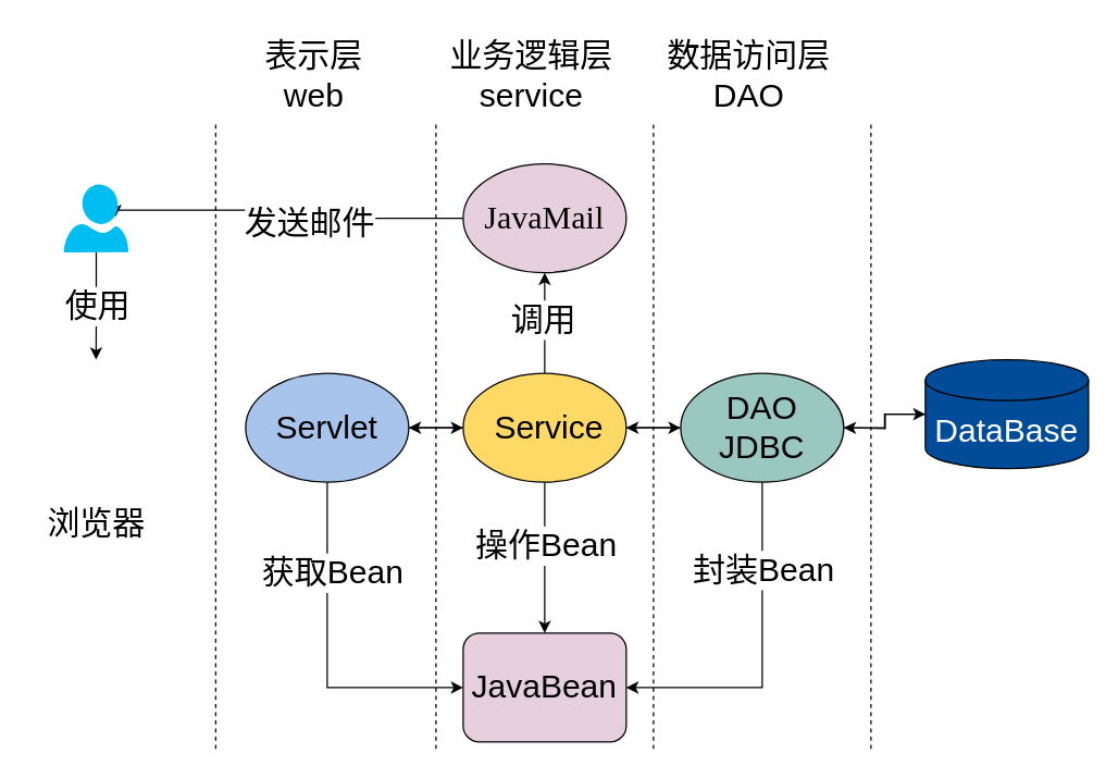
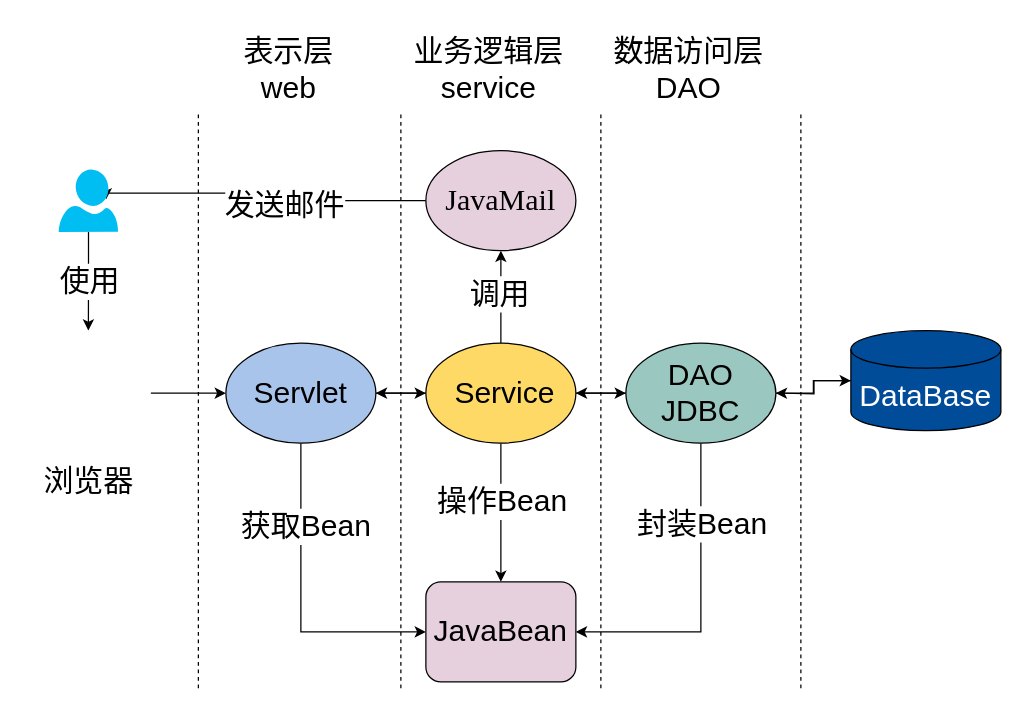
  <mxCell id="0" />
  <mxCell id="1" parent="0" />
+ <mxCell id="2" style="edgeStyle=orthogonalEdgeStyle;rounded=0;orthogonalLoop=1;jettySize=auto;html=1;entryX=0;entryY=0.5;entryDx=0;entryDy=0;labelBackgroundColor=#3399FF;labelBorderColor=#3399FF;fontSize=24;fontColor=#FFFFFF;fillColor=#3399FF;" edge="1" parent="1" source="3" target="11"><mxGeometry relative="1" as="geometry" /></mxCell>
  <mxCell id="3" value="&lt;font style=&quot;font-size: 24px;&quot;&gt;浏览器&lt;/font&gt;" style="shape=image;html=1;verticalAlign=top;verticalLabelPosition=bottom;labelBackgroundColor=#ffffff;imageAspect=0;aspect=fixed;image=https://cdn1.iconfinder.com/data/icons/famous-brand-apps/100/_-06-128.png" vertex="1" parent="1"><mxGeometry x="20" y="264" width="100" height="100" as="geometry" /></mxCell>
  <mxCell id="4" value="" style="endArrow=none;dashed=1;html=1;rounded=0;fontSize=24;fontColor=#000000;labelBackgroundColor=#3399FF;fillColor=#3399FF;labelBorderColor=#3399FF;" edge="1" parent="1"><mxGeometry width="50" height="50" relative="1" as="geometry"><mxPoint x="158" y="550" as="sourcePoint" /><mxPoint x="158" y="90" as="targetPoint" /></mxGeometry></mxCell>
  <mxCell id="5" value="" style="endArrow=none;dashed=1;html=1;rounded=0;fontSize=24;fontColor=#000000;labelBackgroundColor=#3399FF;fillColor=#3399FF;labelBorderColor=#3399FF;" edge="1" parent="1"><mxGeometry width="50" height="50" relative="1" as="geometry"><mxPoint x="320" y="550" as="sourcePoint" /><mxPoint x="320" y="90" as="targetPoint" /></mxGeometry></mxCell>
  <mxCell id="6" value="" style="endArrow=none;dashed=1;html=1;rounded=0;fontSize=24;fontColor=#000000;labelBackgroundColor=#3399FF;fillColor=#3399FF;labelBorderColor=#3399FF;" edge="1" parent="1"><mxGeometry width="50" height="50" relative="1" as="geometry"><mxPoint x="480" y="550" as="sourcePoint" /><mxPoint x="480" y="90" as="targetPoint" /></mxGeometry></mxCell>
  <mxCell id="7" value="" style="endArrow=none;dashed=1;html=1;rounded=0;fontSize=24;fontColor=#000000;labelBackgroundColor=#3399FF;fillColor=#3399FF;labelBorderColor=#3399FF;" edge="1" parent="1"><mxGeometry width="50" height="50" relative="1" as="geometry"><mxPoint x="640" y="550" as="sourcePoint" /><mxPoint x="640" y="90" as="targetPoint" /></mxGeometry></mxCell>
  <mxCell id="8" style="edgeStyle=orthogonalEdgeStyle;rounded=0;orthogonalLoop=1;jettySize=auto;html=1;entryX=0;entryY=0.5;entryDx=0;entryDy=0;labelBackgroundColor=#3399FF;labelBorderColor=#3399FF;fontSize=24;fontColor=#FFFFFF;fillColor=#3399FF;" edge="1" parent="1" source="11" target="18"><mxGeometry relative="1" as="geometry" /></mxCell>
  <mxCell id="9" style="edgeStyle=orthogonalEdgeStyle;rounded=0;orthogonalLoop=1;jettySize=auto;html=1;entryX=0;entryY=0.5;entryDx=0;entryDy=0;labelBackgroundColor=#3399FF;labelBorderColor=#3399FF;fontSize=24;fontColor=#000000;fillColor=#3399FF;" edge="1" parent="1" source="11" target="29"><mxGeometry relative="1" as="geometry"><Array as="points"><mxPoint x="240" y="505" /></Array></mxGeometry></mxCell>
  <mxCell id="10" value="获取Bean" style="edgeLabel;html=1;align=center;verticalAlign=middle;resizable=0;points=[];fontSize=24;fontColor=#000000;" vertex="1" connectable="0" parent="9"><mxGeometry x="-0.283" y="3" relative="1" as="geometry"><mxPoint y="-24" as="offset" /></mxGeometry></mxCell>
  <mxCell id="11" value="Servlet" style="ellipse;whiteSpace=wrap;html=1;fontSize=24;fontColor=#000000;fillColor=#A9C4EB;" vertex="1" parent="1"><mxGeometry x="180" y="274" width="120" height="80" as="geometry" /></mxCell>
  <mxCell id="12" style="edgeStyle=orthogonalEdgeStyle;rounded=0;orthogonalLoop=1;jettySize=auto;html=1;entryX=1;entryY=0.5;entryDx=0;entryDy=0;labelBackgroundColor=#3399FF;labelBorderColor=#3399FF;fontSize=24;fontColor=#FFFFFF;fillColor=#3399FF;" edge="1" parent="1" source="18" target="11"><mxGeometry relative="1" as="geometry" /></mxCell>
  <mxCell id="13" style="edgeStyle=orthogonalEdgeStyle;rounded=0;orthogonalLoop=1;jettySize=auto;html=1;entryX=0;entryY=0.5;entryDx=0;entryDy=0;labelBackgroundColor=#3399FF;labelBorderColor=#3399FF;fontSize=24;fontColor=#FFFFFF;fillColor=#3399FF;" edge="1" parent="1" source="18" target="23"><mxGeometry relative="1" as="geometry" /></mxCell>
  <mxCell id="14" style="edgeStyle=orthogonalEdgeStyle;rounded=0;orthogonalLoop=1;jettySize=auto;html=1;entryX=0.5;entryY=0;entryDx=0;entryDy=0;labelBackgroundColor=#3399FF;labelBorderColor=#3399FF;fontSize=24;fontColor=#000000;fillColor=#3399FF;" edge="1" parent="1" source="18" target="29"><mxGeometry relative="1" as="geometry" /></mxCell>
  <mxCell id="15" value="操作Bean" style="edgeLabel;html=1;align=center;verticalAlign=middle;resizable=0;points=[];fontSize=24;fontColor=#000000;" vertex="1" connectable="0" parent="14"><mxGeometry x="0.296" y="-2" relative="1" as="geometry"><mxPoint x="2" y="-26" as="offset" /></mxGeometry></mxCell>
  <mxCell id="16" style="edgeStyle=orthogonalEdgeStyle;rounded=0;orthogonalLoop=1;jettySize=auto;html=1;entryX=0.5;entryY=1;entryDx=0;entryDy=0;labelBackgroundColor=#3399FF;labelBorderColor=#3399FF;fontSize=24;fontColor=#000000;fillColor=#3399FF;" edge="1" parent="1" source="18" target="32"><mxGeometry relative="1" as="geometry" /></mxCell>
  <mxCell id="17" value="调用" style="edgeLabel;html=1;align=center;verticalAlign=middle;resizable=0;points=[];fontSize=24;fontColor=#000000;" vertex="1" connectable="0" parent="16"><mxGeometry x="0.091" y="2" relative="1" as="geometry"><mxPoint as="offset" /></mxGeometry></mxCell>
  <mxCell id="18" value="&amp;nbsp;Service" style="ellipse;whiteSpace=wrap;html=1;fontSize=24;fontColor=#000000;fillColor=#FFD966;" vertex="1" parent="1"><mxGeometry x="340" y="274" width="120" height="80" as="geometry" /></mxCell>
  <mxCell id="19" style="edgeStyle=orthogonalEdgeStyle;rounded=0;orthogonalLoop=1;jettySize=auto;html=1;labelBackgroundColor=#3399FF;labelBorderColor=#3399FF;fontSize=24;fontColor=#FFFFFF;fillColor=#3399FF;" edge="1" parent="1" source="23"><mxGeometry relative="1" as="geometry"><mxPoint x="460" y="314" as="targetPoint" /></mxGeometry></mxCell>
  <mxCell id="20" style="edgeStyle=orthogonalEdgeStyle;rounded=0;orthogonalLoop=1;jettySize=auto;html=1;entryX=0;entryY=0.5;entryDx=0;entryDy=0;entryPerimeter=0;labelBackgroundColor=#3399FF;labelBorderColor=#3399FF;fontSize=24;fontColor=#FFFFFF;fillColor=#3399FF;" edge="1" parent="1" source="23" target="25"><mxGeometry relative="1" as="geometry" /></mxCell>
  <mxCell id="21" style="edgeStyle=orthogonalEdgeStyle;rounded=0;orthogonalLoop=1;jettySize=auto;html=1;entryX=1;entryY=0.5;entryDx=0;entryDy=0;labelBackgroundColor=#3399FF;labelBorderColor=#3399FF;fontSize=24;fontColor=#000000;fillColor=#3399FF;" edge="1" parent="1" source="23" target="29"><mxGeometry relative="1" as="geometry"><Array as="points"><mxPoint x="560" y="505" /></Array></mxGeometry></mxCell>
  <mxCell id="22" value="封装Bean" style="edgeLabel;html=1;align=center;verticalAlign=middle;resizable=0;points=[];fontSize=24;fontColor=#000000;" vertex="1" connectable="0" parent="21"><mxGeometry x="-0.49" relative="1" as="geometry"><mxPoint as="offset" /></mxGeometry></mxCell>
  <mxCell id="23" value="DAO JDBC" style="ellipse;whiteSpace=wrap;html=1;fontSize=24;fontColor=#000000;fillColor=#9AC7BF;" vertex="1" parent="1"><mxGeometry x="500" y="274" width="120" height="80" as="geometry" /></mxCell>
  <mxCell id="24" style="edgeStyle=orthogonalEdgeStyle;rounded=0;orthogonalLoop=1;jettySize=auto;html=1;labelBackgroundColor=#3399FF;labelBorderColor=#3399FF;fontSize=24;fontColor=#FFFFFF;fillColor=#3399FF;" edge="1" parent="1" source="25"><mxGeometry relative="1" as="geometry"><mxPoint x="620" y="314" as="targetPoint" /></mxGeometry></mxCell>
  <mxCell id="25" value="DataBase" style="shape=cylinder3;whiteSpace=wrap;html=1;boundedLbl=1;backgroundOutline=1;size=15;fontSize=24;fontColor=#FFFFFF;labelBackgroundColor=none;fillColor=#004C99;" vertex="1" parent="1"><mxGeometry x="680" y="264" width="120" height="80" as="geometry" /></mxCell>
  <mxCell id="26" value="&lt;font color=&quot;#000000&quot;&gt;表示层&lt;br&gt;web&lt;br&gt;&lt;/font&gt;" style="text;html=1;align=center;verticalAlign=middle;resizable=0;points=[];autosize=1;strokeColor=none;fillColor=none;fontSize=24;fontColor=#FFFFFF;" vertex="1" parent="1"><mxGeometry x="180" y="20" width="100" height="70" as="geometry" /></mxCell>
  <mxCell id="27" value="业务逻辑层&lt;br&gt;service" style="text;html=1;align=center;verticalAlign=middle;resizable=0;points=[];autosize=1;strokeColor=none;fillColor=none;fontSize=24;fontColor=#000000;" vertex="1" parent="1"><mxGeometry x="320" y="20" width="140" height="70" as="geometry" /></mxCell>
  <mxCell id="28" value="数据访问层&lt;br&gt;DAO" style="text;html=1;align=center;verticalAlign=middle;resizable=0;points=[];autosize=1;strokeColor=none;fillColor=none;fontSize=24;fontColor=#000000;" vertex="1" parent="1"><mxGeometry x="480" y="20" width="140" height="70" as="geometry" /></mxCell>
  <mxCell id="29" value="JavaBean" style="whiteSpace=wrap;html=1;labelBackgroundColor=none;fontSize=24;fontColor=#000000;fillColor=#E6D0DE;rounded=1;" vertex="1" parent="1"><mxGeometry x="340" y="465" width="120" height="80" as="geometry" /></mxCell>
  <mxCell id="30" style="edgeStyle=orthogonalEdgeStyle;rounded=0;orthogonalLoop=1;jettySize=auto;html=1;entryX=0.8;entryY=0.48;entryDx=0;entryDy=0;entryPerimeter=0;labelBackgroundColor=#3399FF;labelBorderColor=#3399FF;fontSize=24;fontColor=#000000;fillColor=#3399FF;" edge="1" parent="1" source="32" target="35"><mxGeometry relative="1" as="geometry"><Array as="points"><mxPoint x="217" y="160" /><mxPoint x="217" y="154" /></Array></mxGeometry></mxCell>
  <mxCell id="31" value="发送邮件" style="edgeLabel;html=1;align=center;verticalAlign=middle;resizable=0;points=[];fontSize=24;fontColor=#000000;" vertex="1" connectable="0" parent="30"><mxGeometry x="-0.143" y="3" relative="1" as="geometry"><mxPoint as="offset" /></mxGeometry></mxCell>
  <mxCell id="32" value="&lt;font face=&quot;宋体&quot;&gt;JavaMail&lt;/font&gt;" style="ellipse;whiteSpace=wrap;html=1;labelBackgroundColor=none;fontSize=24;fontColor=#000000;fillColor=#E6D0DE;" vertex="1" parent="1"><mxGeometry x="340" y="120" width="120" height="80" as="geometry" /></mxCell>
  <mxCell id="33" style="edgeStyle=orthogonalEdgeStyle;rounded=0;orthogonalLoop=1;jettySize=auto;html=1;labelBackgroundColor=#3399FF;labelBorderColor=#3399FF;fontSize=24;fontColor=#000000;fillColor=#3399FF;" edge="1" parent="1" source="35" target="3"><mxGeometry relative="1" as="geometry" /></mxCell>
  <mxCell id="34" value="使用" style="edgeLabel;html=1;align=center;verticalAlign=middle;resizable=0;points=[];fontSize=24;fontColor=#000000;" vertex="1" connectable="0" parent="33"><mxGeometry x="-0.47" y="-3" relative="1" as="geometry"><mxPoint x="3" y="18" as="offset" /></mxGeometry></mxCell>
  <mxCell id="35" value="" style="verticalLabelPosition=bottom;html=1;verticalAlign=top;align=center;strokeColor=none;fillColor=#00BEF2;shape=mxgraph.azure.user;labelBackgroundColor=none;fontSize=24;fontColor=#000000;" vertex="1" parent="1"><mxGeometry x="46.25" y="135" width="47.5" height="50" as="geometry" /></mxCell>
